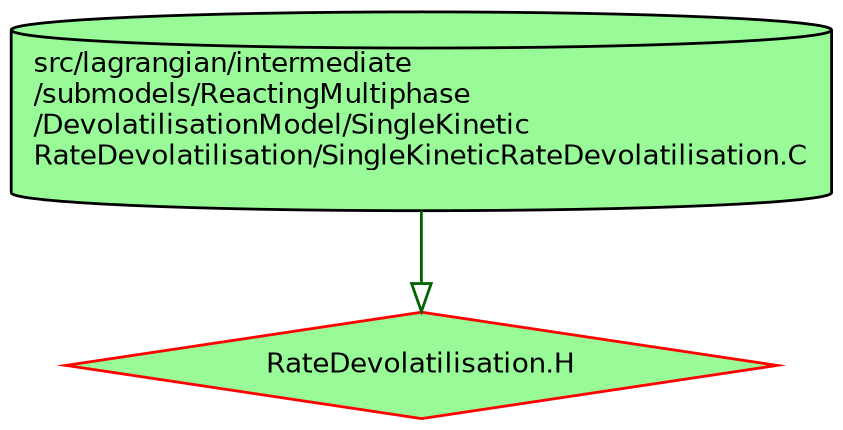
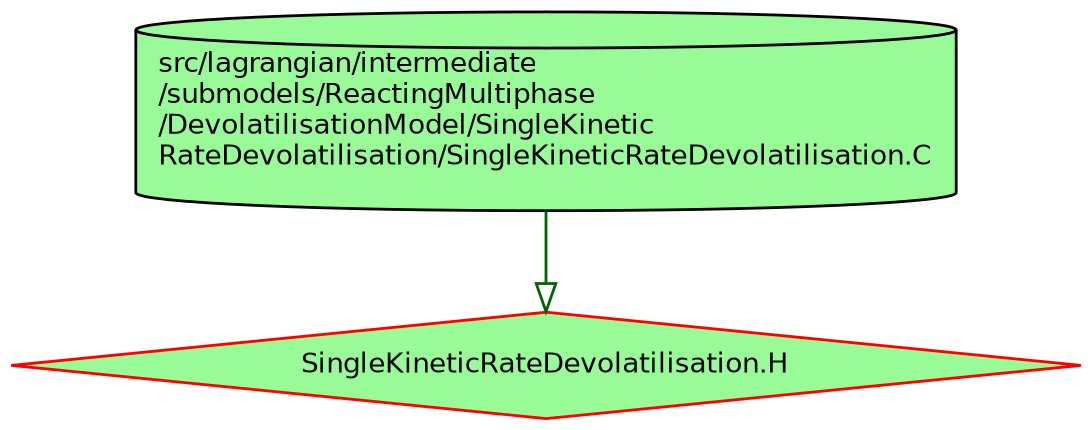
  digraph {
    node [fillcolor=palegreen fontname=Helvetica fontsize=10 style=filled]
    n1 [color=black fontcolor=black height=0.2 label="src/lagrangian/intermediate\l/submodels/ReactingMultiphase\l/DevolatilisationModel/SingleKinetic\lRateDevolatilisation/SingleKineticRateDevolatilisation.C" shape=cylinder width=0.4]
-   n2 [color=red height=0.2 label="RateDevolatilisation.H" shape=diamond width=0.4]
+   n2 [color=red height=0.2 label="SingleKineticRateDevolatilisation.H" shape=diamond width=0.4]
    n1 -> n2 [color=darkgreen fontname=Helvetica fontsize=10 labelfontname=Helvetica labelfontsize=10 style=solid arrowhead=onormal]
  }
